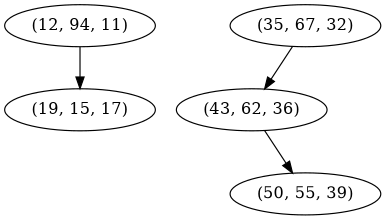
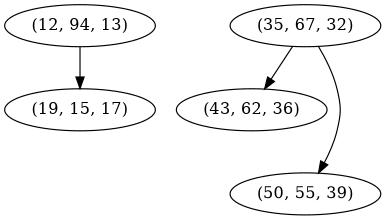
  digraph {
    n1 [label="(19, 15, 17)"]
-   "(12, 94, 11)"
+   "(12, 94, 11)" [label="(12, 94, 13)"]
    "(35, 67, 32)"
    "(43, 62, 36)"
    "(50, 55, 39)"
    "(12, 94, 11)" -> n1
    "(35, 67, 32)" -> "(43, 62, 36)"
-   "(43, 62, 36)" -> "(50, 55, 39)"
+   "(35, 67, 32)" -> "(50, 55, 39)"
  }
